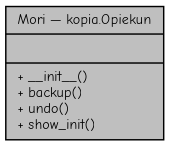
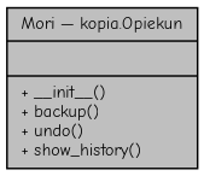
  digraph {
    fontname="Comic Neue"
-   n1 [color=black fillcolor=grey75 fontcolor=black fontname="Comic Neue" fontsize=10 height=0.2 label="{Mori — kopia.Opiekun\n||+ __init__()\l+ backup()\l+ undo()\l+ show_init()\l}" shape=record style=filled width=0.4]
+   n1 [color=black fillcolor=grey75 fontcolor=black fontname="Comic Neue" fontsize=10 height=0.2 label="{Mori — kopia.Opiekun\n||+ __init__()\l+ backup()\l+ undo()\l+ show_history()\l}" shape=record style=filled width=0.4]
  }
